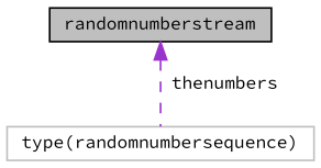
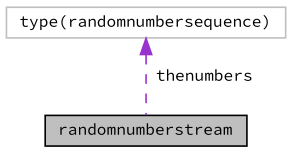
  digraph {
    fontname="Source Code Pro"
    node [fontname="Source Code Pro" fontsize=10 shape=record style=filled]
    n1 [color=black fillcolor=grey75 fontcolor=black height=0.2 label=randomnumberstream width=0.4]
    n2 [color=grey75 fillcolor=white height=0.2 label="type(randomnumbersequence)" width=0.4]
-   n1 -> n2 [color=darkorchid3 dir=back fontname="Source Code Pro" fontsize=10 label=" thenumbers" labelfontname=Helvetica labelfontsize=10 style=dashed]
+   n2 -> n1 [color=darkorchid3 dir=back fontname="Source Code Pro" fontsize=10 label=" thenumbers" labelfontname=Helvetica labelfontsize=10 style=dashed]
  }
